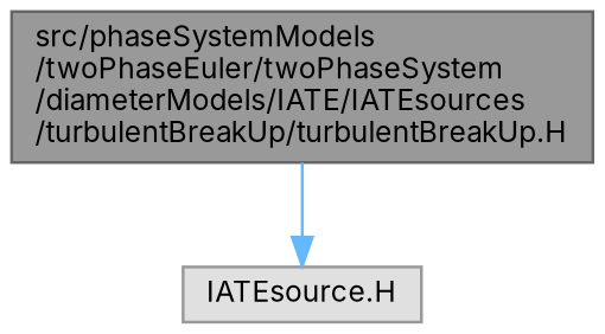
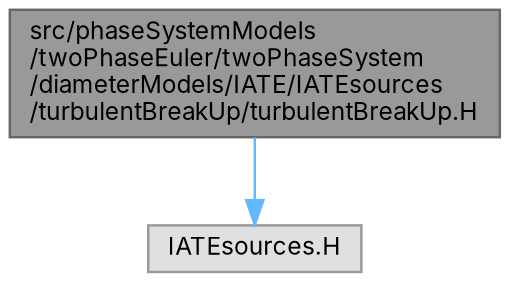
  digraph {
    fontname=Inter
    node [fontname=Inter fontsize=10 shape=box style=filled]
    n1 [color=gray40 fillcolor=grey60 fontcolor=black height=0.2 label="src/phaseSystemModels\l/twoPhaseEuler/twoPhaseSystem\l/diameterModels/IATE/IATEsources\l/turbulentBreakUp/turbulentBreakUp.H" width=0.4]
-   n2 [color=grey60 fillcolor="#E0E0E0" height=0.2 label="IATEsource.H" width=0.4]
+   n2 [color=grey60 fillcolor="#E0E0E0" height=0.2 label="IATEsources.H" width=0.4]
    n1 -> n2 [color=steelblue1 fontname=Inter fontsize=10 labelfontname=Helvetica labelfontsize=10 style=solid]
  }
